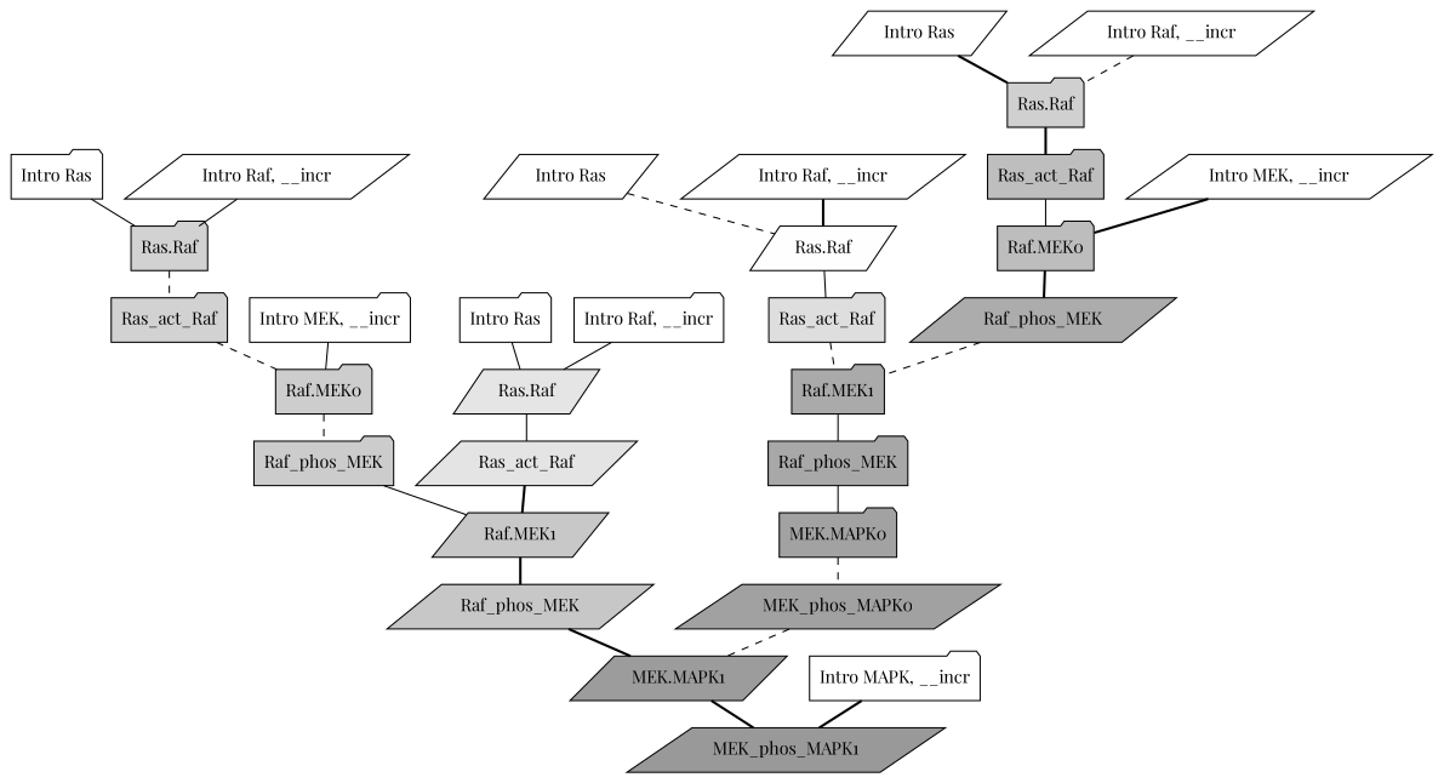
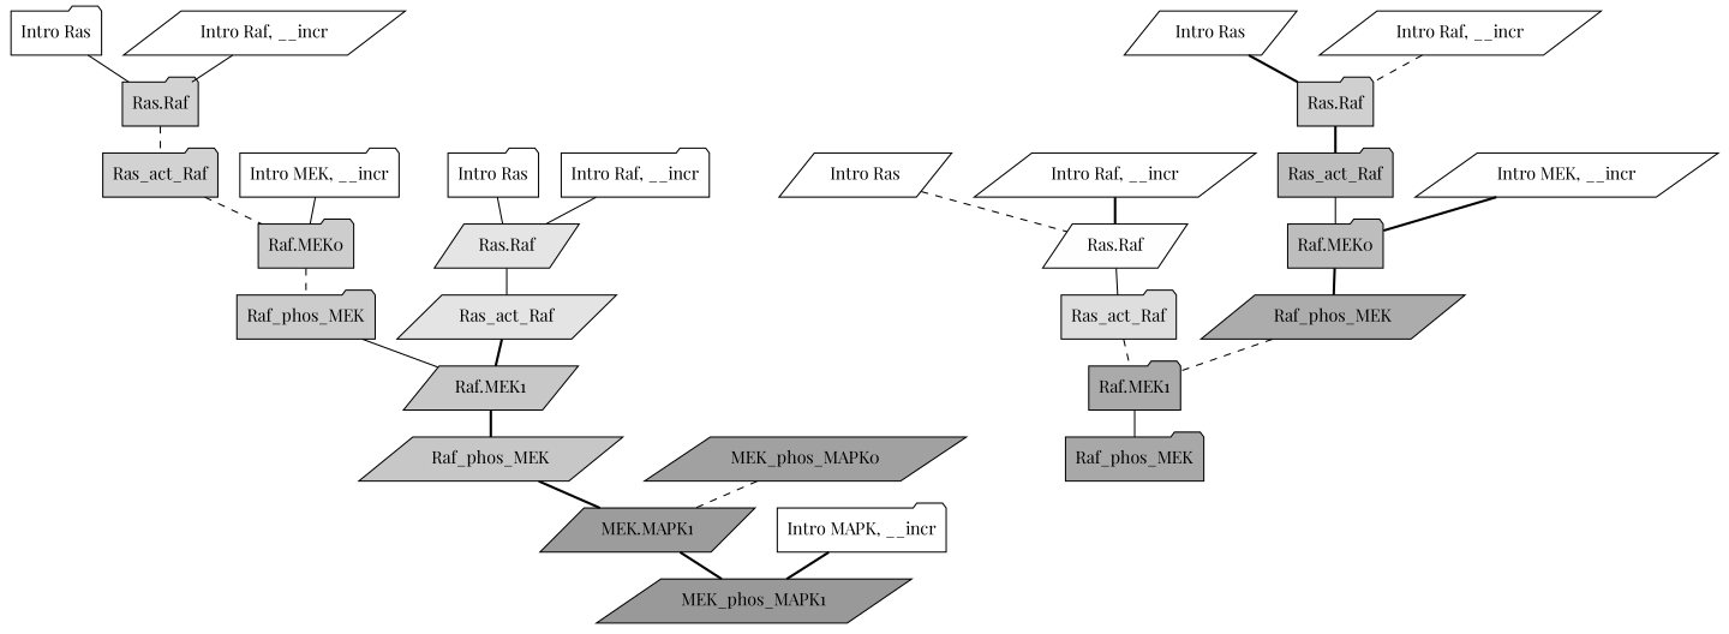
  digraph {
    fontname="Playfair Display"
    rankdir=TB
    ranksep=0.30
    node [fillcolor="0.000 0.000 1.000" fontname="Playfair Display" shape=folder style=filled]
    edge [color="0.000 0.000 0.000" dir=none fontname="Playfair Display" style=solid]
    n1 [label="Intro Ras"]
    n2 [fillcolor="0.000 0.000 0.821" label="Ras.Raf"]
    n3 [fillcolor="0.000 0.000 0.821" label=Ras_act_Raf]
    n4 [label="Intro Ras" shape=parallelogram]
    n5 [fillcolor="0.000 0.000 0.996" label="Ras.Raf" shape=parallelogram]
    n6 [fillcolor="0.000 0.000 0.868" label=Ras_act_Raf]
    n7 [label="Intro Ras" shape=parallelogram]
    n8 [fillcolor="0.000 0.000 0.813" label="Ras.Raf"]
    n9 [fillcolor="0.000 0.000 0.746" label=Ras_act_Raf]
    n10 [label="Intro Ras"]
    n11 [fillcolor="0.000 0.000 0.896" label="Ras.Raf" shape=parallelogram]
    n12 [fillcolor="0.000 0.000 0.892" label=Ras_act_Raf shape=parallelogram]
    n13 [label="Intro Raf, __incr" shape=parallelogram]
    n14 [label="Intro Raf, __incr"]
    n15 [label="Intro Raf, __incr" shape=parallelogram]
    n16 [label="Intro Raf, __incr" shape=parallelogram]
    n17 [label="Intro MEK, __incr" shape=parallelogram]
    n18 [fillcolor="0.000 0.000 0.741" label="Raf.MEK0"]
    n19 [fillcolor="0.000 0.000 0.672" label=Raf_phos_MEK shape=parallelogram]
    n20 [label="Intro MEK, __incr"]
    n21 [fillcolor="0.000 0.000 0.802" label="Raf.MEK0"]
    n22 [fillcolor="0.000 0.000 0.800" label=Raf_phos_MEK]
    n23 [label="Intro MAPK, __incr"]
    n24 [fillcolor="0.000 0.000 0.600" label=MEK_phos_MAPK1 shape=parallelogram]
-   n25 [fillcolor="0.000 0.000 0.636" label="MEK.MAPK0"]
    n26 [fillcolor="0.000 0.000 0.630" label=MEK_phos_MAPK0 shape=parallelogram]
    n27 [fillcolor="0.000 0.000 0.666" label="Raf.MEK1"]
    n28 [fillcolor="0.000 0.000 0.783" label="Raf.MEK1" shape=parallelogram]
    n29 [fillcolor="0.000 0.000 0.778" label=Raf_phos_MEK shape=parallelogram]
    n30 [fillcolor="0.000 0.000 0.659" label=Raf_phos_MEK]
    n31 [fillcolor="0.000 0.000 0.610" label="MEK.MAPK1" shape=parallelogram]
    n1 -> n2
    n2 -> n3 [style=dashed]
    n3 -> n21 [style=dashed]
    n4 -> n5 [style=dashed]
    n5 -> n6
    n6 -> n27 [style=dashed]
    n7 -> n8 [style=bold]
    n8 -> n9 [style=bold]
    n9 -> n18
    n10 -> n11
    n11 -> n12
    n12 -> n28 [style=bold]
    n13 -> n5 [style=bold]
    n14 -> n11
    n15 -> n8 [style=dashed]
    n16 -> n2
    n17 -> n18 [style=bold]
    n18 -> n19 [style=bold]
    n19 -> n27 [style=dashed]
    n20 -> n21
    n21 -> n22 [style=dashed]
    n22 -> n28
    n23 -> n24 [style=bold]
-   n25 -> n26 [style=dashed]
    n26 -> n31 [style=dashed]
    n27 -> n30
    n28 -> n29 [style=bold]
    n29 -> n31 [style=bold]
-   n30 -> n25
    n31 -> n24 [style=bold]
  }
